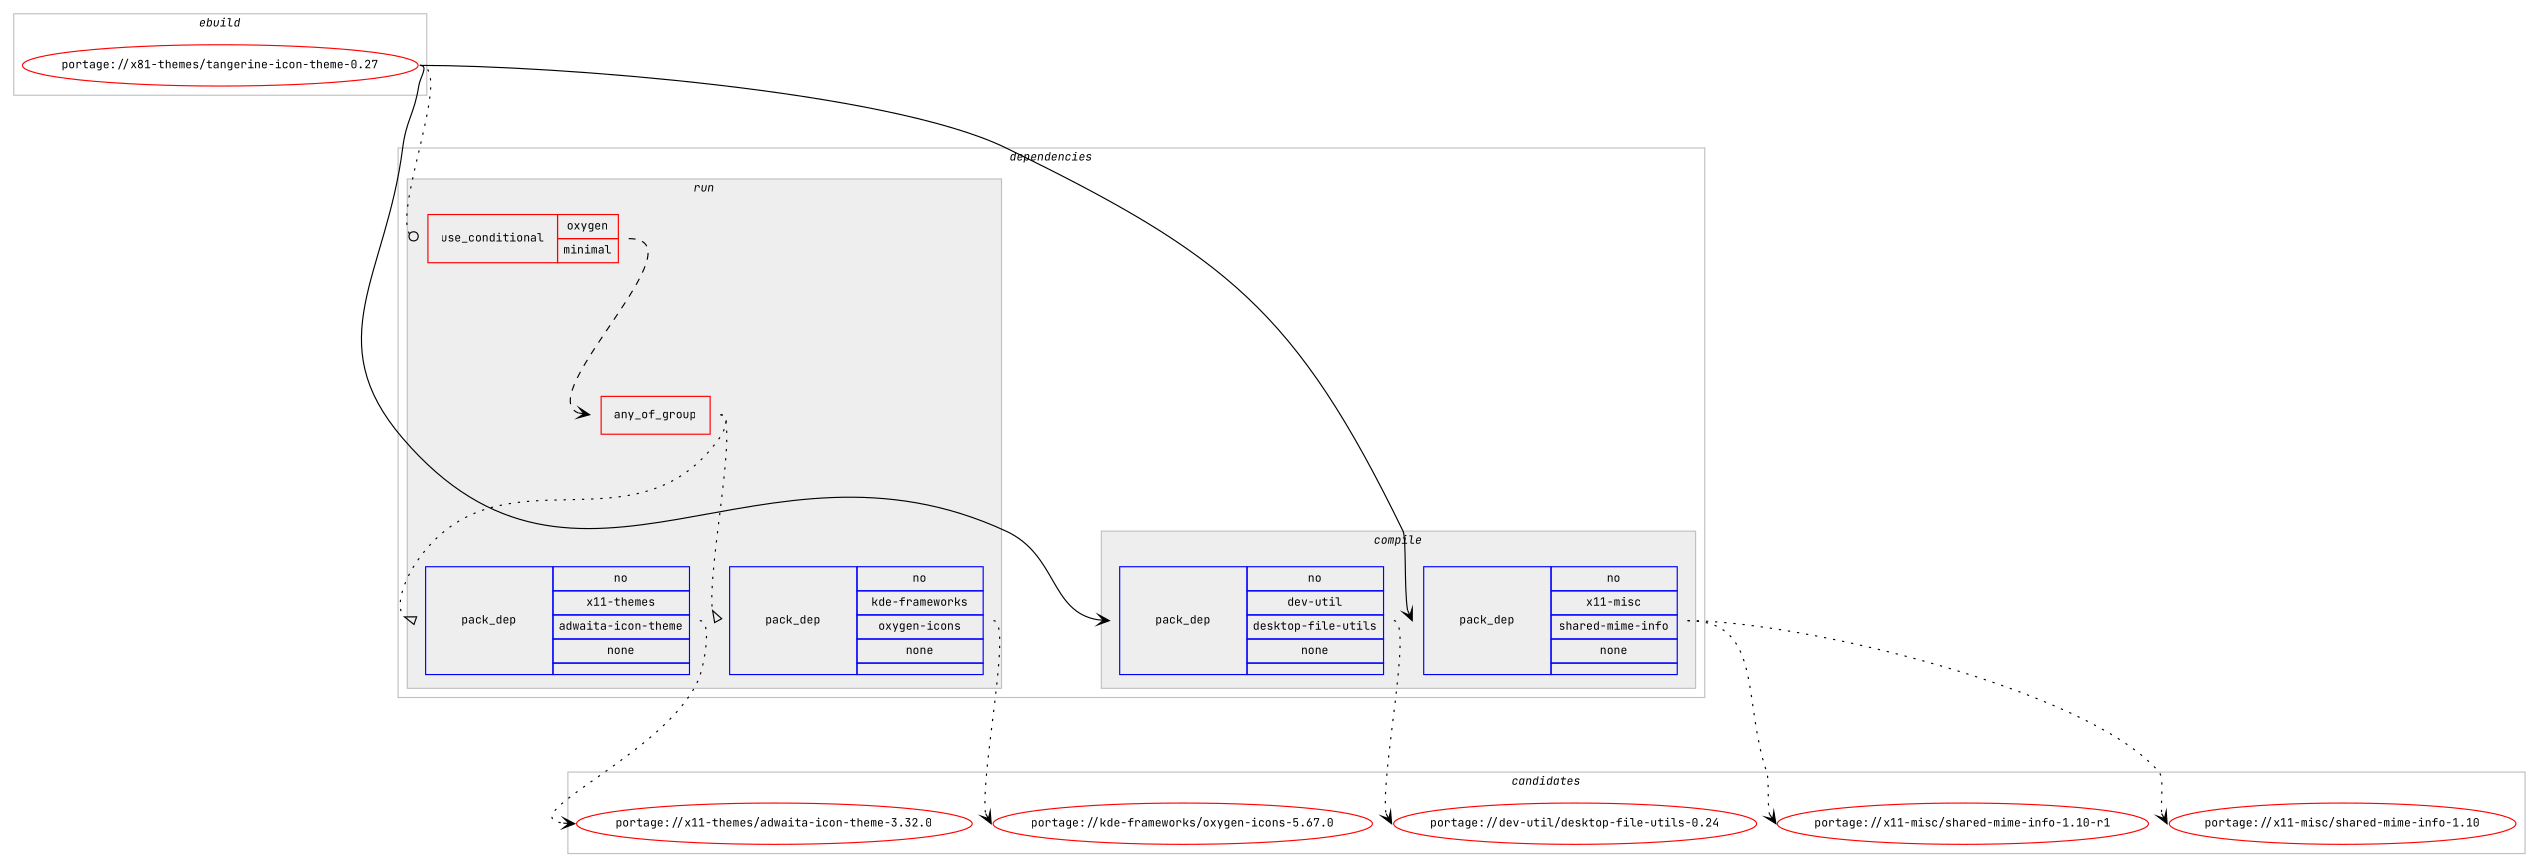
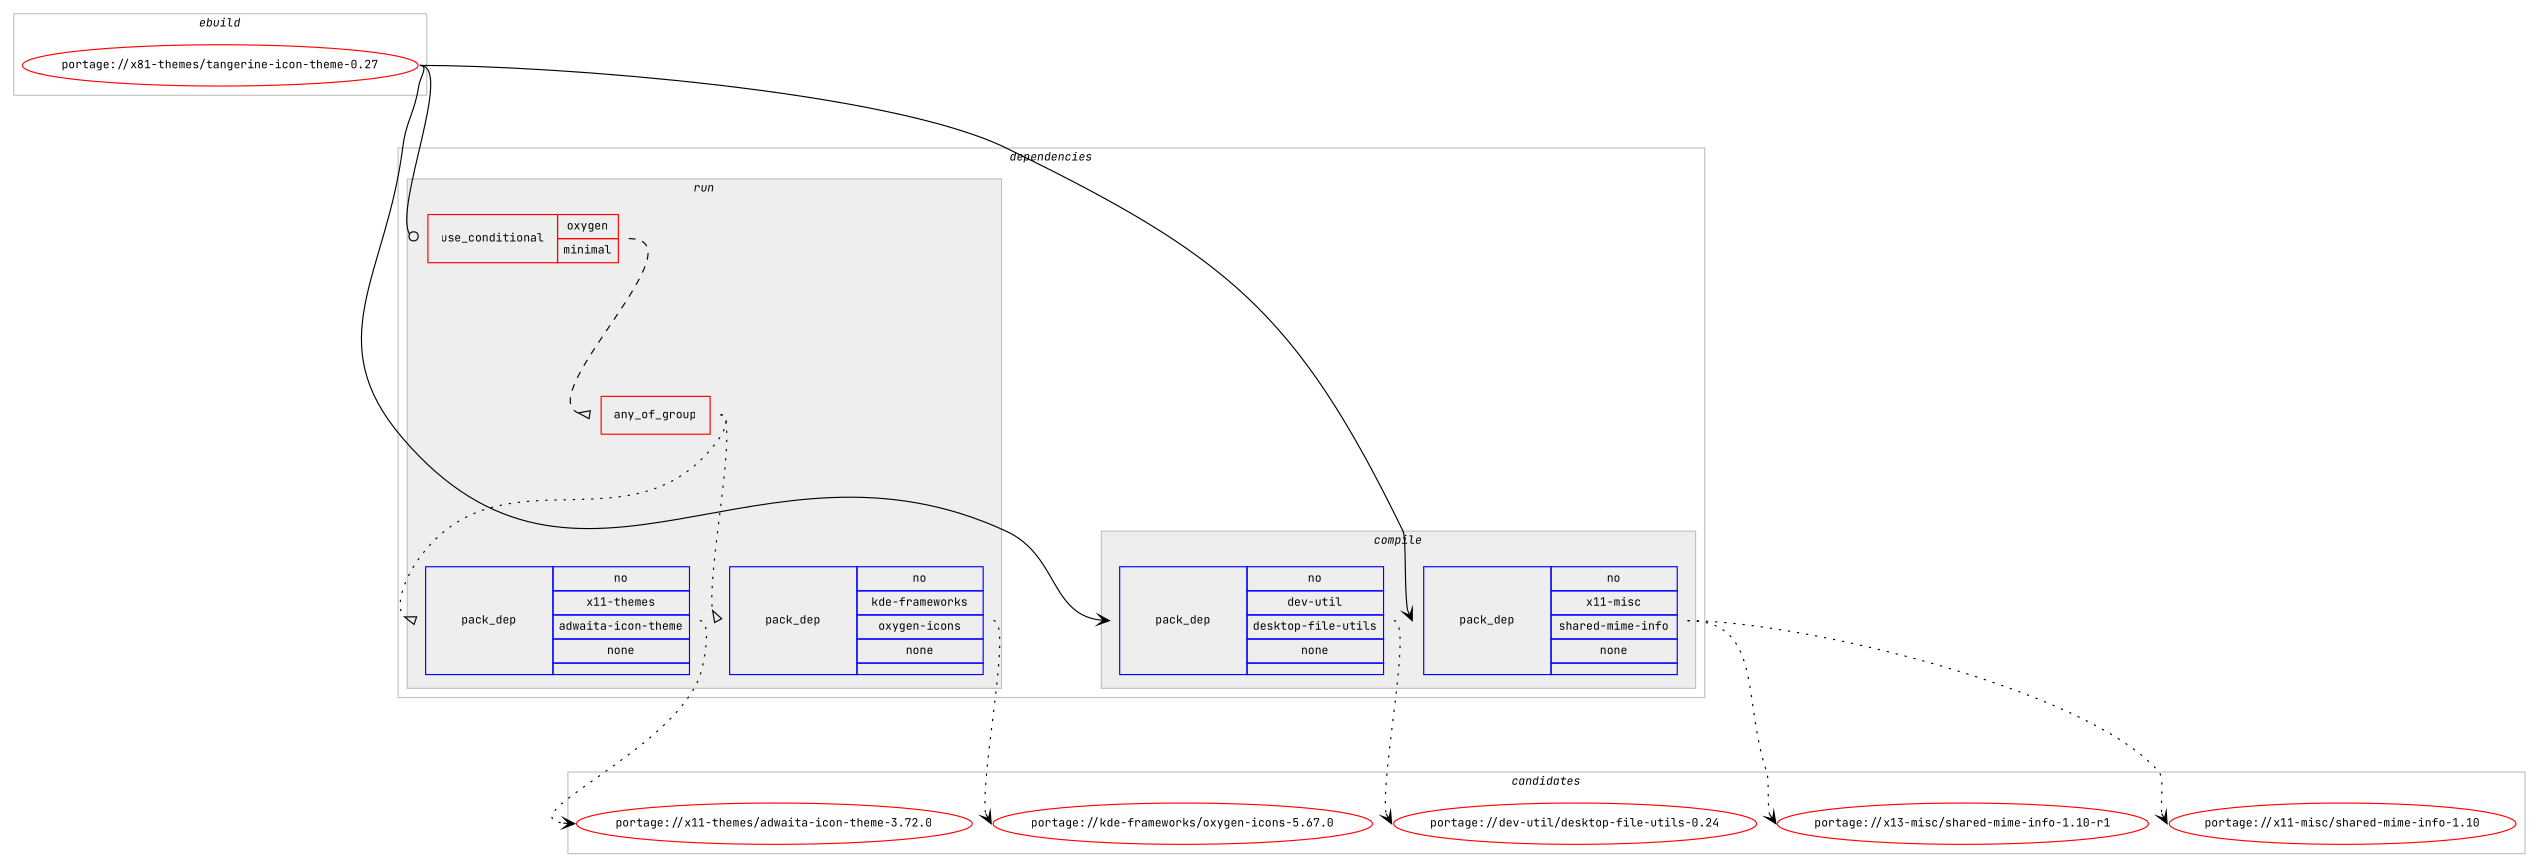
  digraph {
    compound=true
    concentrate=true
    fontname="JetBrains Mono"
    fontsize=10
    newrank=true
    rankdir=TB
    ranksep=1.5
    node [color=red fontname="JetBrains Mono" fontsize=10]
    edge [arrowhead=vee fontname="JetBrains Mono" headport=w style=dotted tailport=e weight=20]
    n1 [label="portage://x81-themes/tangerine-icon-theme-0.27" width=4]
    n2 [color=blue label=<<TABLE BORDER="0" CELLBORDER="1" CELLSPACING="0" CELLPADDING="4" WIDTH="220"><TR><TD ROWSPAN="6" CELLPADDING="30">pack_dep</TD></TR><TR><TD WIDTH="110">no</TD></TR><TR><TD>dev-util</TD></TR><TR><TD>desktop-file-utils</TD></TR><TR><TD>none</TD></TR><TR><TD></TD></TR></TABLE>> shape=none]
    n3 [color=blue label=<<TABLE BORDER="0" CELLBORDER="1" CELLSPACING="0" CELLPADDING="4" WIDTH="220"><TR><TD ROWSPAN="6" CELLPADDING="30">pack_dep</TD></TR><TR><TD WIDTH="110">no</TD></TR><TR><TD>x11-misc</TD></TR><TR><TD>shared-mime-info</TD></TR><TR><TD>none</TD></TR><TR><TD></TD></TR></TABLE>> shape=none]
    n4 [color=blue label=<<TABLE BORDER="0" CELLBORDER="1" CELLSPACING="0" CELLPADDING="4" WIDTH="220"><TR><TD ROWSPAN="6" CELLPADDING="30">pack_dep</TD></TR><TR><TD WIDTH="110">no</TD></TR><TR><TD>x11-themes</TD></TR><TR><TD>adwaita-icon-theme</TD></TR><TR><TD>none</TD></TR><TR><TD></TD></TR></TABLE>> shape=none]
    n5 [color=blue label=<<TABLE BORDER="0" CELLBORDER="1" CELLSPACING="0" CELLPADDING="4" WIDTH="220"><TR><TD ROWSPAN="6" CELLPADDING="30">pack_dep</TD></TR><TR><TD WIDTH="110">no</TD></TR><TR><TD>kde-frameworks</TD></TR><TR><TD>oxygen-icons</TD></TR><TR><TD>none</TD></TR><TR><TD></TD></TR></TABLE>> shape=none]
    n6 [label=<<TABLE BORDER="0" CELLBORDER="1" CELLSPACING="0" CELLPADDING="4"><TR><TD CELLPADDING="10">any_of_group</TD></TR></TABLE>> shape=none]
    n7 [label=<<TABLE BORDER="0" CELLBORDER="1" CELLSPACING="0" CELLPADDING="4"><TR><TD ROWSPAN="3" CELLPADDING="10">use_conditional</TD></TR><TR><TD>oxygen</TD></TR><TR><TD>minimal</TD></TR></TABLE>> shape=none]
    n8 [label="portage://dev-util/desktop-file-utils-0.24" width=4]
-   n9 [label="portage://x11-misc/shared-mime-info-1.10-r1" width=4]
+   n9 [label="portage://x13-misc/shared-mime-info-1.10-r1" width=4]
    n10 [label="portage://x11-misc/shared-mime-info-1.10" width=4]
-   n11 [label="portage://x11-themes/adwaita-icon-theme-3.32.0" width=4]
+   n11 [label="portage://x11-themes/adwaita-icon-theme-3.72.0" width=4]
    n12 [label="portage://kde-frameworks/oxygen-icons-5.67.0" width=4]
    subgraph cluster_1 {
      color=gray
      label=<<i>ebuild</i>>
      rank=same
      n1
    }
    subgraph cluster_2 {
      color=gray
      label=<<i>dependencies</i>>
      subgraph cluster_3 {
        color=gray
        fillcolor="#eeeeee"
        label=<<i>compile</i>>
        style=filled
        subgraph sub_4 {
          color=gray
          fillcolor="#eeeeee"
          label=<<i>compile</i>>
          style=filled
          n2
        }
        subgraph sub_5 {
          color=gray
          fillcolor="#eeeeee"
          label=<<i>compile</i>>
          style=filled
          n3
        }
      }
      subgraph cluster_6 {
        color=gray
        fillcolor="#eeeeee"
        label=<<i>compile and run</i>>
        style=filled
      }
      subgraph cluster_7 {
        color=gray
        fillcolor="#eeeeee"
        label=<<i>run</i>>
        style=filled
        subgraph sub_8 {
          color=gray
          fillcolor="#eeeeee"
          label=<<i>run</i>>
          style=filled
          n7
          subgraph sub_9 {
            color=gray
            fillcolor="#eeeeee"
            label=<<i>run</i>>
            style=filled
            n6
            subgraph sub_10 {
              color=gray
              fillcolor="#eeeeee"
              label=<<i>run</i>>
              style=filled
              n4
            }
            subgraph sub_11 {
              color=gray
              fillcolor="#eeeeee"
              label=<<i>run</i>>
              style=filled
              n5
            }
          }
        }
      }
    }
    subgraph cluster_12 {
      color=gray
      label=<<i>candidates</i>>
      rank=same
      subgraph sub_13 {
        color=black
        label=<<i>candidates</i>>
        nodesep=1
        rank=same
        n8
      }
      subgraph sub_14 {
        color=black
        label=<<i>candidates</i>>
        nodesep=1
        rank=same
        n9
        n10
      }
      subgraph sub_15 {
        color=black
        label=<<i>candidates</i>>
        nodesep=1
        rank=same
        n11
      }
      subgraph sub_16 {
        color=black
        label=<<i>candidates</i>>
        nodesep=1
        rank=same
        n12
      }
    }
    n1 -> n2 [style=solid]
    n1 -> n3 [style=solid]
-   n1 -> n7 [arrowhead=odot]
+   n1 -> n7 [arrowhead=odot style=solid]
    n2 -> n8 [weight=100]
    n3 -> n9 [weight=100]
    n3 -> n10 [weight=100]
    n4 -> n11 [weight=100]
    n5 -> n12 [weight=100]
    n6 -> n4 [arrowhead=oinv]
    n6 -> n5 [arrowhead=oinv]
-   n7 -> n6 [style=dashed]
+   n7 -> n6 [arrowhead=oinv style=dashed]
  }
